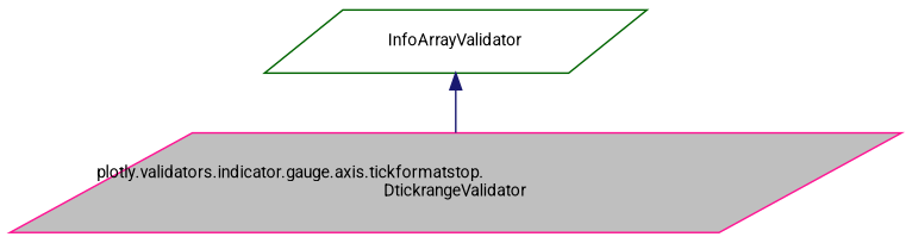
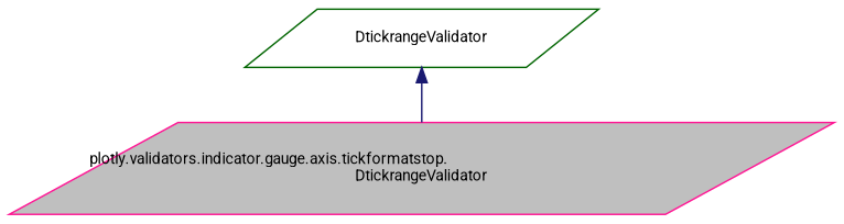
  digraph {
    fontname=Roboto
    node [fontname=Roboto fontsize=10 shape=parallelogram style=filled]
    n1 [color=deeppink fillcolor=grey75 fontcolor=black height=0.2 label="plotly.validators.indicator.gauge.axis.tickformatstop.\lDtickrangeValidator" width=0.4]
-   n2 [color=darkgreen fillcolor=white height=0.2 label=InfoArrayValidator width=0.4]
+   n2 [color=darkgreen fillcolor=white height=0.2 label=DtickrangeValidator width=0.4]
    n2 -> n1 [color=midnightblue dir=back fontname=Roboto fontsize=10 labelfontname=Helvetica labelfontsize=10 style=solid]
  }
